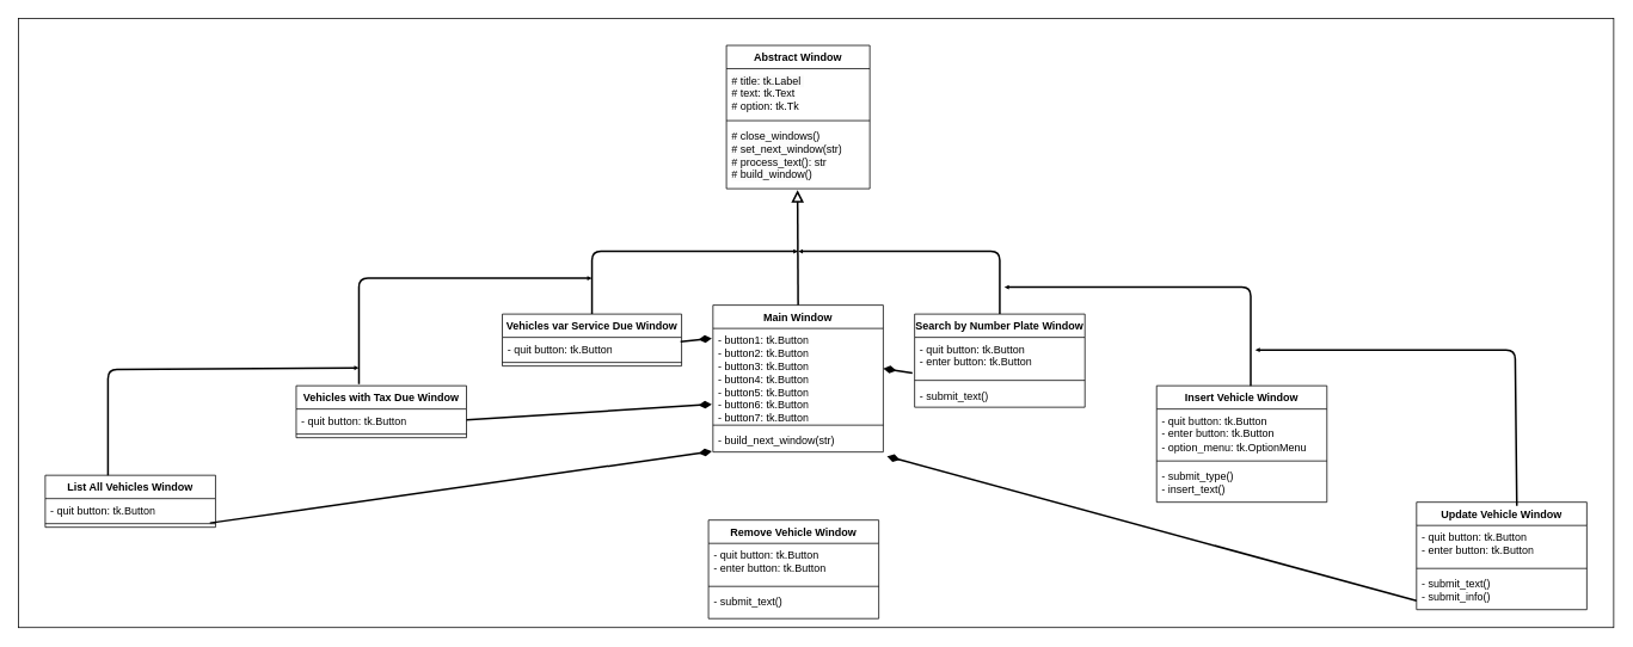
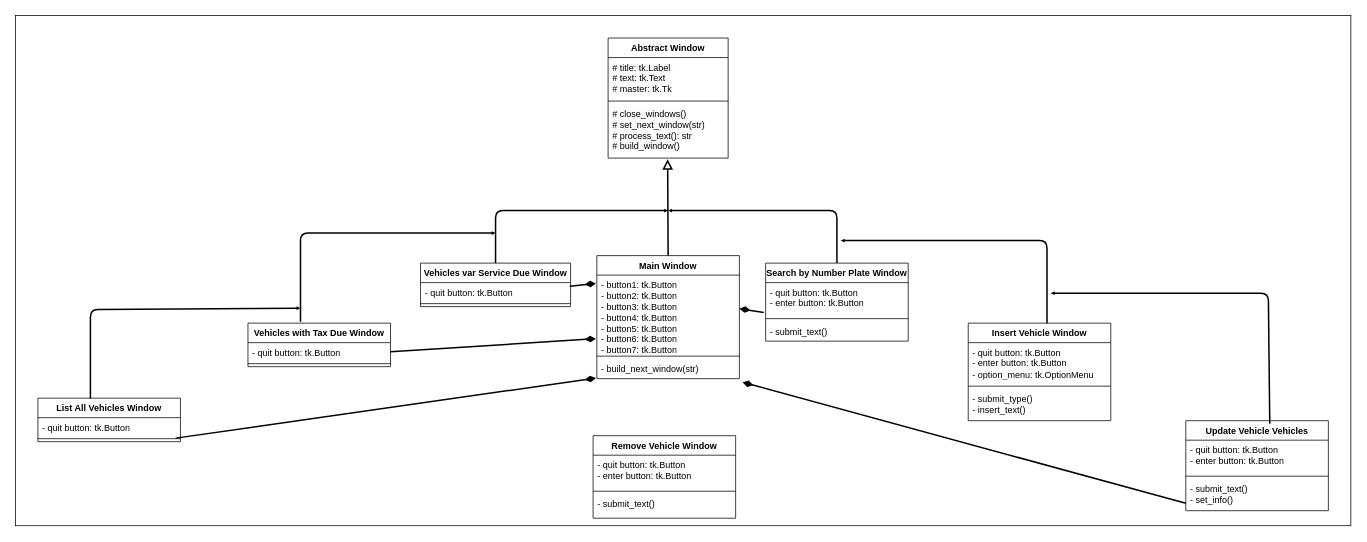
  <mxCell id="0" />
  <mxCell id="1" parent="0" />
  <mxCell id="2" value="" style="rounded=0;whiteSpace=wrap;html=1;" parent="1" vertex="1"><mxGeometry x="20" y="20" width="1780" height="680" as="geometry" /></mxCell>
  <mxCell id="3" value="Abstract Window" style="swimlane;fontStyle=1;align=center;verticalAlign=top;childLayout=stackLayout;horizontal=1;startSize=26;horizontalStack=0;resizeParent=1;resizeParentMax=0;resizeLast=0;collapsible=1;marginBottom=0;whiteSpace=wrap;html=1;" parent="1" vertex="1"><mxGeometry x="810" y="50" width="160" height="160" as="geometry" /></mxCell>
- <mxCell id="4" value="&lt;span style=&quot;color: rgb(0, 0, 0); font-family: Helvetica; font-size: 12px; font-style: normal; font-variant-ligatures: normal; font-variant-caps: normal; font-weight: 400; letter-spacing: normal; orphans: 2; text-align: left; text-indent: 0px; text-transform: none; widows: 2; word-spacing: 0px; -webkit-text-stroke-width: 0px; white-space: normal; background-color: rgb(251, 251, 251); text-decoration-thickness: initial; text-decoration-style: initial; text-decoration-color: initial; float: none; display: inline !important;&quot;&gt;# title: tk.Label&amp;nbsp;&lt;br&gt;&lt;span style=&quot;color: rgb(0, 0, 0);&quot;&gt;# text: tk.Text&lt;/span&gt;&lt;br&gt;&lt;/span&gt;&lt;div&gt;# option: tk.Tk&lt;/div&gt;" style="text;strokeColor=none;fillColor=none;align=left;verticalAlign=top;spacingLeft=4;spacingRight=4;overflow=hidden;rotatable=0;points=[[0,0.5],[1,0.5]];portConstraint=eastwest;whiteSpace=wrap;html=1;" parent="3" vertex="1"><mxGeometry y="26" width="160" height="54" as="geometry" /></mxCell>
+ <mxCell id="4" value="&lt;span style=&quot;color: rgb(0, 0, 0); font-family: Helvetica; font-size: 12px; font-style: normal; font-variant-ligatures: normal; font-variant-caps: normal; font-weight: 400; letter-spacing: normal; orphans: 2; text-align: left; text-indent: 0px; text-transform: none; widows: 2; word-spacing: 0px; -webkit-text-stroke-width: 0px; white-space: normal; background-color: rgb(251, 251, 251); text-decoration-thickness: initial; text-decoration-style: initial; text-decoration-color: initial; float: none; display: inline !important;&quot;&gt;# title: tk.Label&amp;nbsp;&lt;br&gt;&lt;span style=&quot;color: rgb(0, 0, 0);&quot;&gt;# text: tk.Text&lt;/span&gt;&lt;br&gt;&lt;/span&gt;&lt;div&gt;# master: tk.Tk&lt;/div&gt;" style="text;strokeColor=none;fillColor=none;align=left;verticalAlign=top;spacingLeft=4;spacingRight=4;overflow=hidden;rotatable=0;points=[[0,0.5],[1,0.5]];portConstraint=eastwest;whiteSpace=wrap;html=1;" parent="3" vertex="1"><mxGeometry y="26" width="160" height="54" as="geometry" /></mxCell>
  <mxCell id="5" value="" style="line;strokeWidth=1;fillColor=none;align=left;verticalAlign=middle;spacingTop=-1;spacingLeft=3;spacingRight=3;rotatable=0;labelPosition=right;points=[];portConstraint=eastwest;strokeColor=inherit;" parent="3" vertex="1"><mxGeometry y="80" width="160" height="8" as="geometry" /></mxCell>
  <mxCell id="6" value="&lt;span style=&quot;scrollbar-color: light-dark(#e2e2e2, #4b4b4b)&lt;br/&gt;&#09;&#09;&#09;&#09;&#09;light-dark(#fbfbfb, var(--dark-panel-color)); background-color: rgb(251, 251, 251); float: none; color: rgb(0, 0, 0); display: inline !important;&quot;&gt;# close_windows()&lt;br style=&quot;scrollbar-color: light-dark(#e2e2e2, #4b4b4b)&lt;br/&gt;&#09;&#09;&#09;&#09;&#09;light-dark(#fbfbfb, var(--dark-panel-color));&quot;&gt;&lt;span style=&quot;scrollbar-color: light-dark(#e2e2e2, #4b4b4b)&lt;br/&gt;&#09;&#09;&#09;&#09;&#09;light-dark(#fbfbfb, var(--dark-panel-color)); color: rgb(0, 0, 0);&quot;&gt;# set_next_window(str)&lt;/span&gt;&lt;br style=&quot;scrollbar-color: light-dark(#e2e2e2, #4b4b4b)&lt;br/&gt;&#09;&#09;&#09;&#09;&#09;light-dark(#fbfbfb, var(--dark-panel-color));&quot;&gt;&lt;/span&gt;&lt;div style=&quot;scrollbar-color: light-dark(#e2e2e2, #4b4b4b)&lt;br/&gt;&#09;&#09;&#09;&#09;&#09;light-dark(#fbfbfb, var(--dark-panel-color));&quot;&gt;&lt;span style=&quot;scrollbar-color: light-dark(#e2e2e2, #4b4b4b)&lt;br/&gt;&#09;&#09;&#09;&#09;&#09;light-dark(#fbfbfb, var(--dark-panel-color)); background-color: rgb(251, 251, 251); float: none; color: rgb(0, 0, 0); display: inline !important;&quot;&gt;&lt;span style=&quot;scrollbar-color: light-dark(#e2e2e2, #4b4b4b)&lt;br/&gt;&#09;&#09;&#09;&#09;&#09;light-dark(#fbfbfb, var(--dark-panel-color)); color: rgb(0, 0, 0);&quot;&gt;&lt;span style=&quot;scrollbar-color: light-dark(#e2e2e2, #4b4b4b)&lt;br/&gt;&#09;&#09;&#09;&#09;&#09;light-dark(#fbfbfb, var(--dark-panel-color)); color: rgb(0, 0, 0);&quot;&gt;# process_text(): str&lt;/span&gt;&lt;br style=&quot;scrollbar-color: light-dark(#e2e2e2, #4b4b4b)&lt;br/&gt;&#09;&#09;&#09;&#09;&#09;light-dark(#fbfbfb, var(--dark-panel-color));&quot;&gt;&lt;/span&gt;&lt;/span&gt;&lt;/div&gt;&lt;div style=&quot;scrollbar-color: light-dark(#e2e2e2, #4b4b4b)&lt;br/&gt;&#09;&#09;&#09;&#09;&#09;light-dark(#fbfbfb, var(--dark-panel-color));&quot;&gt;&lt;span style=&quot;scrollbar-color: light-dark(#e2e2e2, #4b4b4b)&lt;br/&gt;&#09;&#09;&#09;&#09;&#09;light-dark(#fbfbfb, var(--dark-panel-color)); background-color: rgb(251, 251, 251); float: none; color: rgb(0, 0, 0); display: inline !important;&quot;&gt;&lt;span style=&quot;scrollbar-color: light-dark(#e2e2e2, #4b4b4b)&lt;br/&gt;&#09;&#09;&#09;&#09;&#09;light-dark(#fbfbfb, var(--dark-panel-color)); color: rgb(0, 0, 0);&quot;&gt;&lt;span style=&quot;scrollbar-color: light-dark(#e2e2e2, #4b4b4b)&lt;br/&gt;&#09;&#09;&#09;&#09;&#09;light-dark(#fbfbfb, var(--dark-panel-color)); color: rgb(0, 0, 0);&quot;&gt;# build_window()&lt;/span&gt;&lt;/span&gt;&lt;/span&gt;&lt;/div&gt;" style="text;strokeColor=none;fillColor=none;align=left;verticalAlign=top;spacingLeft=4;spacingRight=4;overflow=hidden;rotatable=0;points=[[0,0.5],[1,0.5]];portConstraint=eastwest;whiteSpace=wrap;html=1;" parent="3" vertex="1"><mxGeometry y="88" width="160" height="72" as="geometry" /></mxCell>
  <mxCell id="7" value="Main Window" style="swimlane;fontStyle=1;align=center;verticalAlign=top;childLayout=stackLayout;horizontal=1;startSize=26;horizontalStack=0;resizeParent=1;resizeParentMax=0;resizeLast=0;collapsible=1;marginBottom=0;whiteSpace=wrap;html=1;" parent="1" vertex="1"><mxGeometry x="795" y="340" width="190" height="164" as="geometry" /></mxCell>
  <mxCell id="8" value="- button1: tk.Button&lt;div&gt;&lt;span style=&quot;color: rgb(0, 0, 0);&quot;&gt;- button2: tk.Button&lt;/span&gt;&lt;br&gt;&lt;/div&gt;&lt;div&gt;&lt;span style=&quot;color: rgb(0, 0, 0);&quot;&gt;- button3: tk.Button&lt;/span&gt;&lt;span style=&quot;color: rgb(0, 0, 0);&quot;&gt;&lt;br&gt;&lt;/span&gt;&lt;/div&gt;&lt;div&gt;&lt;span style=&quot;color: rgb(0, 0, 0);&quot;&gt;- button4: tk.Button&lt;/span&gt;&lt;span style=&quot;color: rgb(0, 0, 0);&quot;&gt;&lt;br&gt;&lt;/span&gt;&lt;/div&gt;&lt;div&gt;&lt;span style=&quot;color: rgb(0, 0, 0);&quot;&gt;- button5: tk.Button&lt;/span&gt;&lt;span style=&quot;color: rgb(0, 0, 0);&quot;&gt;&lt;br&gt;&lt;/span&gt;&lt;/div&gt;&lt;div&gt;&lt;span style=&quot;color: rgb(0, 0, 0);&quot;&gt;- button6: tk.Button&lt;/span&gt;&lt;span style=&quot;color: rgb(0, 0, 0);&quot;&gt;&lt;br&gt;&lt;/span&gt;&lt;/div&gt;&lt;div&gt;&lt;span style=&quot;color: rgb(0, 0, 0);&quot;&gt;- button7: tk.Button&lt;/span&gt;&lt;span style=&quot;color: rgb(0, 0, 0);&quot;&gt;&lt;br&gt;&lt;/span&gt;&lt;/div&gt;" style="text;strokeColor=none;fillColor=none;align=left;verticalAlign=top;spacingLeft=4;spacingRight=4;overflow=hidden;rotatable=0;points=[[0,0.5],[1,0.5]];portConstraint=eastwest;whiteSpace=wrap;html=1;" parent="7" vertex="1"><mxGeometry y="26" width="190" height="104" as="geometry" /></mxCell>
  <mxCell id="9" value="" style="line;strokeWidth=1;fillColor=none;align=left;verticalAlign=middle;spacingTop=-1;spacingLeft=3;spacingRight=3;rotatable=0;labelPosition=right;points=[];portConstraint=eastwest;strokeColor=inherit;" parent="7" vertex="1"><mxGeometry y="130" width="190" height="8" as="geometry" /></mxCell>
  <mxCell id="10" value="- build_next_window&lt;span style=&quot;background-color: transparent;&quot;&gt;(str)&lt;/span&gt;" style="text;strokeColor=none;fillColor=none;align=left;verticalAlign=top;spacingLeft=4;spacingRight=4;overflow=hidden;rotatable=0;points=[[0,0.5],[1,0.5]];portConstraint=eastwest;whiteSpace=wrap;html=1;" parent="7" vertex="1"><mxGeometry y="138" width="190" height="26" as="geometry" /></mxCell>
  <mxCell id="11" value="" style="endArrow=diamondThin;html=1;endFill=1;strokeWidth=2;endSize=9;exitX=0.5;exitY=0;exitDx=0;exitDy=0;entryX=1.022;entryY=1.183;entryDx=0;entryDy=0;entryPerimeter=0;" parent="1" target="10" edge="1"><mxGeometry width="50" height="50" relative="1" as="geometry"><mxPoint x="1580" y="670" as="sourcePoint" /><mxPoint x="1354.36" y="540" as="targetPoint" /><Array as="points" /></mxGeometry></mxCell>
  <mxCell id="12" value="" style="endArrow=block;html=1;endFill=0;strokeWidth=2;endSize=9;exitX=0.5;exitY=0;exitDx=0;exitDy=0;entryX=0.496;entryY=1.02;entryDx=0;entryDy=0;entryPerimeter=0;" parent="1" source="7" target="6" edge="1"><mxGeometry width="50" height="50" relative="1" as="geometry"><mxPoint x="1096" y="380" as="sourcePoint" /><mxPoint x="870" y="290" as="targetPoint" /><Array as="points" /></mxGeometry></mxCell>
  <mxCell id="13" value="" style="endArrow=block;html=1;endFill=0;strokeWidth=2;endSize=0;exitX=0.5;exitY=0;exitDx=0;exitDy=0;" parent="1" source="20" edge="1"><mxGeometry width="50" height="50" relative="1" as="geometry"><mxPoint x="560.64" y="152.95" as="sourcePoint" /><mxPoint x="890" y="280" as="targetPoint" /><Array as="points"><mxPoint x="660" y="280" /></Array></mxGeometry></mxCell>
  <mxCell id="14" value="List All Vehicles Window" style="swimlane;fontStyle=1;align=center;verticalAlign=top;childLayout=stackLayout;horizontal=1;startSize=26;horizontalStack=0;resizeParent=1;resizeParentMax=0;resizeLast=0;collapsible=1;marginBottom=0;whiteSpace=wrap;html=1;" parent="1" vertex="1"><mxGeometry x="50" y="530" width="190" height="58" as="geometry" /></mxCell>
  <mxCell id="15" value="&lt;div&gt;&lt;span style=&quot;color: rgb(0, 0, 0);&quot;&gt;- quit button: tk.Button&lt;/span&gt;&lt;/div&gt;" style="text;strokeColor=none;fillColor=none;align=left;verticalAlign=top;spacingLeft=4;spacingRight=4;overflow=hidden;rotatable=0;points=[[0,0.5],[1,0.5]];portConstraint=eastwest;whiteSpace=wrap;html=1;" parent="14" vertex="1"><mxGeometry y="26" width="190" height="24" as="geometry" /></mxCell>
  <mxCell id="16" value="" style="line;strokeWidth=1;fillColor=none;align=left;verticalAlign=middle;spacingTop=-1;spacingLeft=3;spacingRight=3;rotatable=0;labelPosition=right;points=[];portConstraint=eastwest;strokeColor=inherit;" parent="14" vertex="1"><mxGeometry y="50" width="190" height="8" as="geometry" /></mxCell>
  <mxCell id="17" value="Vehicles with Tax Due Window" style="swimlane;fontStyle=1;align=center;verticalAlign=top;childLayout=stackLayout;horizontal=1;startSize=26;horizontalStack=0;resizeParent=1;resizeParentMax=0;resizeLast=0;collapsible=1;marginBottom=0;whiteSpace=wrap;html=1;" parent="1" vertex="1"><mxGeometry x="330" y="430" width="190" height="58" as="geometry" /></mxCell>
  <mxCell id="18" value="&lt;div&gt;&lt;span style=&quot;color: rgb(0, 0, 0);&quot;&gt;- quit button: tk.Button&lt;/span&gt;&lt;/div&gt;" style="text;strokeColor=none;fillColor=none;align=left;verticalAlign=top;spacingLeft=4;spacingRight=4;overflow=hidden;rotatable=0;points=[[0,0.5],[1,0.5]];portConstraint=eastwest;whiteSpace=wrap;html=1;" parent="17" vertex="1"><mxGeometry y="26" width="190" height="24" as="geometry" /></mxCell>
  <mxCell id="19" value="" style="line;strokeWidth=1;fillColor=none;align=left;verticalAlign=middle;spacingTop=-1;spacingLeft=3;spacingRight=3;rotatable=0;labelPosition=right;points=[];portConstraint=eastwest;strokeColor=inherit;" parent="17" vertex="1"><mxGeometry y="50" width="190" height="8" as="geometry" /></mxCell>
  <mxCell id="20" value="Vehicles var Service Due Window" style="swimlane;fontStyle=1;align=center;verticalAlign=top;childLayout=stackLayout;horizontal=1;startSize=26;horizontalStack=0;resizeParent=1;resizeParentMax=0;resizeLast=0;collapsible=1;marginBottom=0;whiteSpace=wrap;html=1;" parent="1" vertex="1"><mxGeometry x="560" y="350" width="200" height="58" as="geometry" /></mxCell>
  <mxCell id="21" value="&lt;div&gt;&lt;span style=&quot;color: rgb(0, 0, 0);&quot;&gt;- quit button: tk.Button&lt;/span&gt;&lt;/div&gt;" style="text;strokeColor=none;fillColor=none;align=left;verticalAlign=top;spacingLeft=4;spacingRight=4;overflow=hidden;rotatable=0;points=[[0,0.5],[1,0.5]];portConstraint=eastwest;whiteSpace=wrap;html=1;" parent="20" vertex="1"><mxGeometry y="26" width="200" height="24" as="geometry" /></mxCell>
  <mxCell id="22" value="" style="line;strokeWidth=1;fillColor=none;align=left;verticalAlign=middle;spacingTop=-1;spacingLeft=3;spacingRight=3;rotatable=0;labelPosition=right;points=[];portConstraint=eastwest;strokeColor=inherit;" parent="20" vertex="1"><mxGeometry y="50" width="200" height="8" as="geometry" /></mxCell>
  <mxCell id="23" value="Search by Number Plate Window" style="swimlane;fontStyle=1;align=center;verticalAlign=top;childLayout=stackLayout;horizontal=1;startSize=26;horizontalStack=0;resizeParent=1;resizeParentMax=0;resizeLast=0;collapsible=1;marginBottom=0;whiteSpace=wrap;html=1;" parent="1" vertex="1"><mxGeometry x="1020" y="350" width="190" height="104" as="geometry" /></mxCell>
  <mxCell id="24" value="&lt;div&gt;&lt;span style=&quot;color: rgb(0, 0, 0);&quot;&gt;- quit button: tk.Button&lt;/span&gt;&lt;/div&gt;&lt;div&gt;&lt;span style=&quot;color: rgb(0, 0, 0);&quot;&gt;- enter button: tk.Button&lt;/span&gt;&lt;/div&gt;" style="text;strokeColor=none;fillColor=none;align=left;verticalAlign=top;spacingLeft=4;spacingRight=4;overflow=hidden;rotatable=0;points=[[0,0.5],[1,0.5]];portConstraint=eastwest;whiteSpace=wrap;html=1;" parent="23" vertex="1"><mxGeometry y="26" width="190" height="44" as="geometry" /></mxCell>
  <mxCell id="25" value="" style="line;strokeWidth=1;fillColor=none;align=left;verticalAlign=middle;spacingTop=-1;spacingLeft=3;spacingRight=3;rotatable=0;labelPosition=right;points=[];portConstraint=eastwest;strokeColor=inherit;" parent="23" vertex="1"><mxGeometry y="70" width="190" height="8" as="geometry" /></mxCell>
  <mxCell id="26" value="- submit_text()" style="text;strokeColor=none;fillColor=none;align=left;verticalAlign=top;spacingLeft=4;spacingRight=4;overflow=hidden;rotatable=0;points=[[0,0.5],[1,0.5]];portConstraint=eastwest;whiteSpace=wrap;html=1;" parent="23" vertex="1"><mxGeometry y="78" width="190" height="26" as="geometry" /></mxCell>
  <mxCell id="27" value="Insert Vehicle Window" style="swimlane;fontStyle=1;align=center;verticalAlign=top;childLayout=stackLayout;horizontal=1;startSize=26;horizontalStack=0;resizeParent=1;resizeParentMax=0;resizeLast=0;collapsible=1;marginBottom=0;whiteSpace=wrap;html=1;" parent="1" vertex="1"><mxGeometry x="1290" y="430" width="190" height="130" as="geometry" /></mxCell>
  <mxCell id="28" value="&lt;div&gt;&lt;span style=&quot;color: rgb(0, 0, 0);&quot;&gt;- quit button: tk.Button&lt;/span&gt;&lt;/div&gt;&lt;div&gt;&lt;span style=&quot;color: rgb(0, 0, 0);&quot;&gt;- enter button: tk.Button&lt;/span&gt;&lt;/div&gt;&lt;div&gt;&lt;span style=&quot;color: rgb(0, 0, 0);&quot;&gt;- option_menu: tk.OptionMenu&lt;/span&gt;&lt;/div&gt;" style="text;strokeColor=none;fillColor=none;align=left;verticalAlign=top;spacingLeft=4;spacingRight=4;overflow=hidden;rotatable=0;points=[[0,0.5],[1,0.5]];portConstraint=eastwest;whiteSpace=wrap;html=1;" parent="27" vertex="1"><mxGeometry y="26" width="190" height="54" as="geometry" /></mxCell>
  <mxCell id="29" value="" style="line;strokeWidth=1;fillColor=none;align=left;verticalAlign=middle;spacingTop=-1;spacingLeft=3;spacingRight=3;rotatable=0;labelPosition=right;points=[];portConstraint=eastwest;strokeColor=inherit;" parent="27" vertex="1"><mxGeometry y="80" width="190" height="8" as="geometry" /></mxCell>
  <mxCell id="30" value="- submit_type()&lt;div&gt;&lt;span style=&quot;color: rgb(0, 0, 0);&quot;&gt;- insert_text()&lt;/span&gt;&lt;br&gt;&lt;/div&gt;" style="text;strokeColor=none;fillColor=none;align=left;verticalAlign=top;spacingLeft=4;spacingRight=4;overflow=hidden;rotatable=0;points=[[0,0.5],[1,0.5]];portConstraint=eastwest;whiteSpace=wrap;html=1;" parent="27" vertex="1"><mxGeometry y="88" width="190" height="42" as="geometry" /></mxCell>
- <mxCell id="31" value="Update Vehicle Window" style="swimlane;fontStyle=1;align=center;verticalAlign=top;childLayout=stackLayout;horizontal=1;startSize=26;horizontalStack=0;resizeParent=1;resizeParentMax=0;resizeLast=0;collapsible=1;marginBottom=0;whiteSpace=wrap;html=1;" parent="1" vertex="1"><mxGeometry x="1580" y="560" width="190" height="120" as="geometry" /></mxCell>
+ <mxCell id="31" value="Update Vehicle Vehicles" style="swimlane;fontStyle=1;align=center;verticalAlign=top;childLayout=stackLayout;horizontal=1;startSize=26;horizontalStack=0;resizeParent=1;resizeParentMax=0;resizeLast=0;collapsible=1;marginBottom=0;whiteSpace=wrap;html=1;" parent="1" vertex="1"><mxGeometry x="1580" y="560" width="190" height="120" as="geometry" /></mxCell>
  <mxCell id="32" value="&lt;div&gt;&lt;span style=&quot;color: rgb(0, 0, 0);&quot;&gt;- quit button: tk.Button&lt;/span&gt;&lt;/div&gt;&lt;div&gt;&lt;span style=&quot;color: rgb(0, 0, 0);&quot;&gt;- enter button: tk.Button&lt;/span&gt;&lt;/div&gt;" style="text;strokeColor=none;fillColor=none;align=left;verticalAlign=top;spacingLeft=4;spacingRight=4;overflow=hidden;rotatable=0;points=[[0,0.5],[1,0.5]];portConstraint=eastwest;whiteSpace=wrap;html=1;" parent="31" vertex="1"><mxGeometry y="26" width="190" height="44" as="geometry" /></mxCell>
  <mxCell id="33" value="" style="line;strokeWidth=1;fillColor=none;align=left;verticalAlign=middle;spacingTop=-1;spacingLeft=3;spacingRight=3;rotatable=0;labelPosition=right;points=[];portConstraint=eastwest;strokeColor=inherit;" parent="31" vertex="1"><mxGeometry y="70" width="190" height="8" as="geometry" /></mxCell>
- <mxCell id="34" value="- submit_text()&lt;div&gt;- submit_info()&lt;/div&gt;" style="text;strokeColor=none;fillColor=none;align=left;verticalAlign=top;spacingLeft=4;spacingRight=4;overflow=hidden;rotatable=0;points=[[0,0.5],[1,0.5]];portConstraint=eastwest;whiteSpace=wrap;html=1;" parent="31" vertex="1"><mxGeometry y="78" width="190" height="42" as="geometry" /></mxCell>
+ <mxCell id="34" value="- submit_text()&lt;div&gt;- set_info()&lt;/div&gt;" style="text;strokeColor=none;fillColor=none;align=left;verticalAlign=top;spacingLeft=4;spacingRight=4;overflow=hidden;rotatable=0;points=[[0,0.5],[1,0.5]];portConstraint=eastwest;whiteSpace=wrap;html=1;" parent="31" vertex="1"><mxGeometry y="78" width="190" height="42" as="geometry" /></mxCell>
  <mxCell id="35" value="Remove Vehicle Window" style="swimlane;fontStyle=1;align=center;verticalAlign=top;childLayout=stackLayout;horizontal=1;startSize=26;horizontalStack=0;resizeParent=1;resizeParentMax=0;resizeLast=0;collapsible=1;marginBottom=0;whiteSpace=wrap;html=1;" parent="1" vertex="1"><mxGeometry x="790" y="580" width="190" height="110" as="geometry" /></mxCell>
  <mxCell id="36" value="&lt;div&gt;&lt;span style=&quot;color: rgb(0, 0, 0);&quot;&gt;- quit button: tk.Button&lt;/span&gt;&lt;/div&gt;&lt;div&gt;&lt;span style=&quot;color: rgb(0, 0, 0);&quot;&gt;- enter button: tk.Button&lt;/span&gt;&lt;/div&gt;" style="text;strokeColor=none;fillColor=none;align=left;verticalAlign=top;spacingLeft=4;spacingRight=4;overflow=hidden;rotatable=0;points=[[0,0.5],[1,0.5]];portConstraint=eastwest;whiteSpace=wrap;html=1;" parent="35" vertex="1"><mxGeometry y="26" width="190" height="44" as="geometry" /></mxCell>
  <mxCell id="37" value="" style="line;strokeWidth=1;fillColor=none;align=left;verticalAlign=middle;spacingTop=-1;spacingLeft=3;spacingRight=3;rotatable=0;labelPosition=right;points=[];portConstraint=eastwest;strokeColor=inherit;" parent="35" vertex="1"><mxGeometry y="70" width="190" height="8" as="geometry" /></mxCell>
  <mxCell id="38" value="- submit_text()" style="text;strokeColor=none;fillColor=none;align=left;verticalAlign=top;spacingLeft=4;spacingRight=4;overflow=hidden;rotatable=0;points=[[0,0.5],[1,0.5]];portConstraint=eastwest;whiteSpace=wrap;html=1;" parent="35" vertex="1"><mxGeometry y="78" width="190" height="32" as="geometry" /></mxCell>
  <mxCell id="39" value="" style="endArrow=block;html=1;endFill=0;strokeWidth=2;endSize=0;exitX=0.5;exitY=0;exitDx=0;exitDy=0;" parent="1" source="23" edge="1"><mxGeometry width="50" height="50" relative="1" as="geometry"><mxPoint x="670" y="360" as="sourcePoint" /><mxPoint x="890" y="280" as="targetPoint" /><Array as="points"><mxPoint x="1115" y="280" /></Array></mxGeometry></mxCell>
  <mxCell id="40" value="" style="endArrow=block;html=1;endFill=0;strokeWidth=2;endSize=0;exitX=0.5;exitY=0;exitDx=0;exitDy=0;" parent="1" edge="1"><mxGeometry width="50" height="50" relative="1" as="geometry"><mxPoint x="1395" y="430" as="sourcePoint" /><mxPoint x="1120" y="320" as="targetPoint" /><Array as="points"><mxPoint x="1395" y="320" /></Array></mxGeometry></mxCell>
  <mxCell id="41" value="" style="endArrow=block;html=1;endFill=0;strokeWidth=2;endSize=0;exitX=0.589;exitY=0.033;exitDx=0;exitDy=0;exitPerimeter=0;" parent="1" source="31" edge="1"><mxGeometry width="50" height="50" relative="1" as="geometry"><mxPoint x="1695" y="560" as="sourcePoint" /><mxPoint x="1400" y="390" as="targetPoint" /><Array as="points"><mxPoint x="1690" y="390" /></Array></mxGeometry></mxCell>
  <mxCell id="42" value="" style="endArrow=block;html=1;endFill=0;strokeWidth=2;endSize=0;" parent="1" edge="1"><mxGeometry width="50" height="50" relative="1" as="geometry"><mxPoint x="400" y="428" as="sourcePoint" /><mxPoint x="660" y="310" as="targetPoint" /><Array as="points"><mxPoint x="400" y="310" /></Array></mxGeometry></mxCell>
  <mxCell id="43" value="" style="endArrow=block;html=1;endFill=0;strokeWidth=2;endSize=0;" parent="1" edge="1"><mxGeometry width="50" height="50" relative="1" as="geometry"><mxPoint x="120" y="530" as="sourcePoint" /><mxPoint x="400" y="410" as="targetPoint" /><Array as="points"><mxPoint x="120" y="412" /></Array></mxGeometry></mxCell>
  <mxCell id="44" value="" style="endArrow=diamondThin;html=1;endFill=1;strokeWidth=2;endSize=9;exitX=-0.013;exitY=0.903;exitDx=0;exitDy=0;exitPerimeter=0;entryX=1;entryY=0.43;entryDx=0;entryDy=0;entryPerimeter=0;" parent="1" source="24" target="8" edge="1"><mxGeometry width="50" height="50" relative="1" as="geometry"><mxPoint x="1210" y="771" as="sourcePoint" /><mxPoint x="985" y="418" as="targetPoint" /><Array as="points" /></mxGeometry></mxCell>
  <mxCell id="45" value="" style="endArrow=diamondThin;html=1;endFill=1;strokeWidth=2;endSize=9;exitX=0.967;exitY=0.406;exitDx=0;exitDy=0;entryX=-0.007;entryY=0.971;entryDx=0;entryDy=0;entryPerimeter=0;exitPerimeter=0;" parent="1" source="16" target="10" edge="1"><mxGeometry width="50" height="50" relative="1" as="geometry"><mxPoint x="1180.5" y="721" as="sourcePoint" /><mxPoint x="589.5" y="560" as="targetPoint" /><Array as="points" /></mxGeometry></mxCell>
  <mxCell id="46" value="" style="endArrow=diamondThin;html=1;endFill=1;strokeWidth=2;endSize=9;exitX=1;exitY=0.5;exitDx=0;exitDy=0;entryX=-0.007;entryY=0.815;entryDx=0;entryDy=0;entryPerimeter=0;" parent="1" source="18" target="8" edge="1"><mxGeometry width="50" height="50" relative="1" as="geometry"><mxPoint x="244" y="593" as="sourcePoint" /><mxPoint x="804" y="513" as="targetPoint" /><Array as="points" /></mxGeometry></mxCell>
  <mxCell id="47" value="" style="endArrow=diamondThin;html=1;endFill=1;strokeWidth=2;endSize=9;exitX=0.994;exitY=0.198;exitDx=0;exitDy=0;entryX=-0.007;entryY=0.106;entryDx=0;entryDy=0;entryPerimeter=0;exitPerimeter=0;" parent="1" source="21" target="8" edge="1"><mxGeometry width="50" height="50" relative="1" as="geometry"><mxPoint x="530" y="478" as="sourcePoint" /><mxPoint x="804" y="461" as="targetPoint" /><Array as="points" /></mxGeometry></mxCell>
